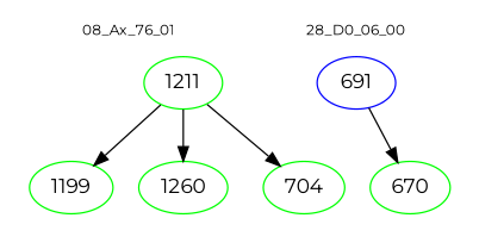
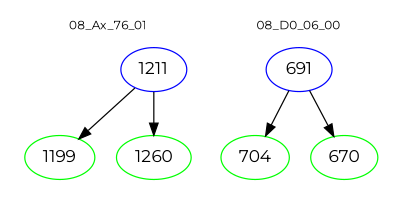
  digraph {
    fontname=Montserrat
    node [color=green fontname=Montserrat]
    edge [color=black fontname=Montserrat]
-   n1 [label=1211]
+   n1 [color=blue label=1211]
    n2 [label=1199]
    n3 [label=1260]
    n4 [color=blue label=691]
    n5 [label=670]
    n6 [label=704]
    subgraph cluster_1 {
      color=white
      fontsize=10
      label="08_Ax_76_01"
      n1
      n2
      n3
    }
    subgraph cluster_2 {
      color=white
      fontsize=10
-     label="28_D0_06_00"
+     label="08_D0_06_00"
      n4
      n5
      n6
    }
    n1 -> n2
    n1 -> n3
    n4 -> n5
-   n1 -> n6
+   n4 -> n6
  }
